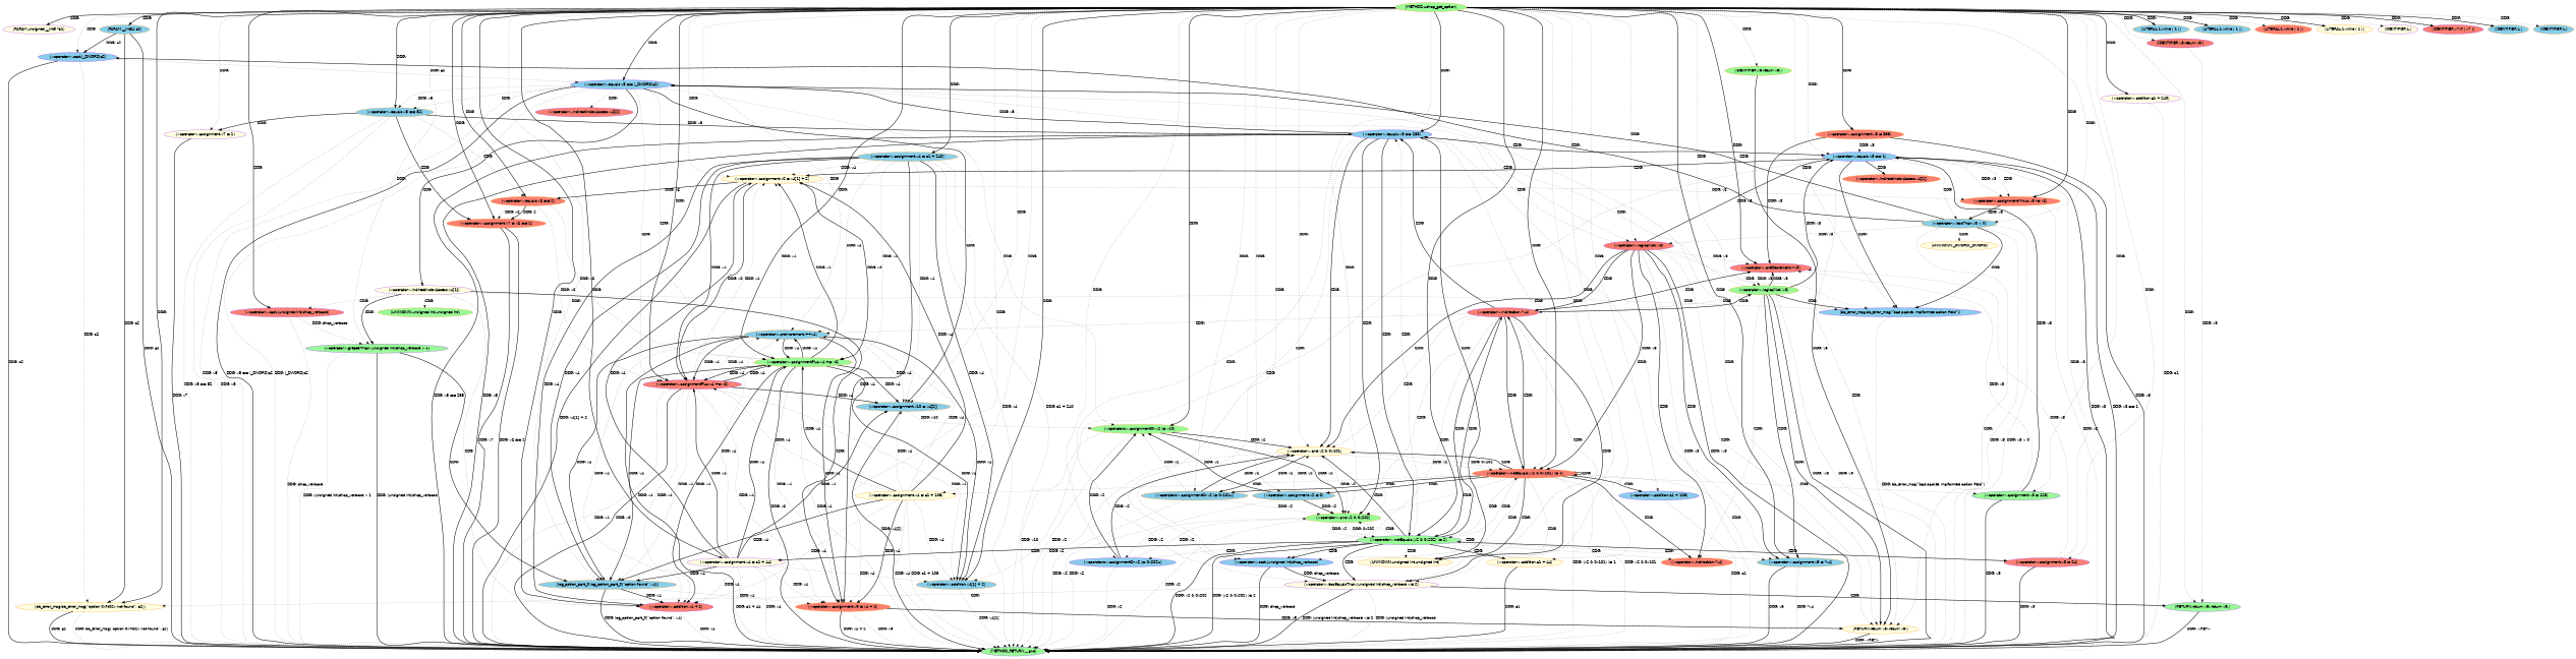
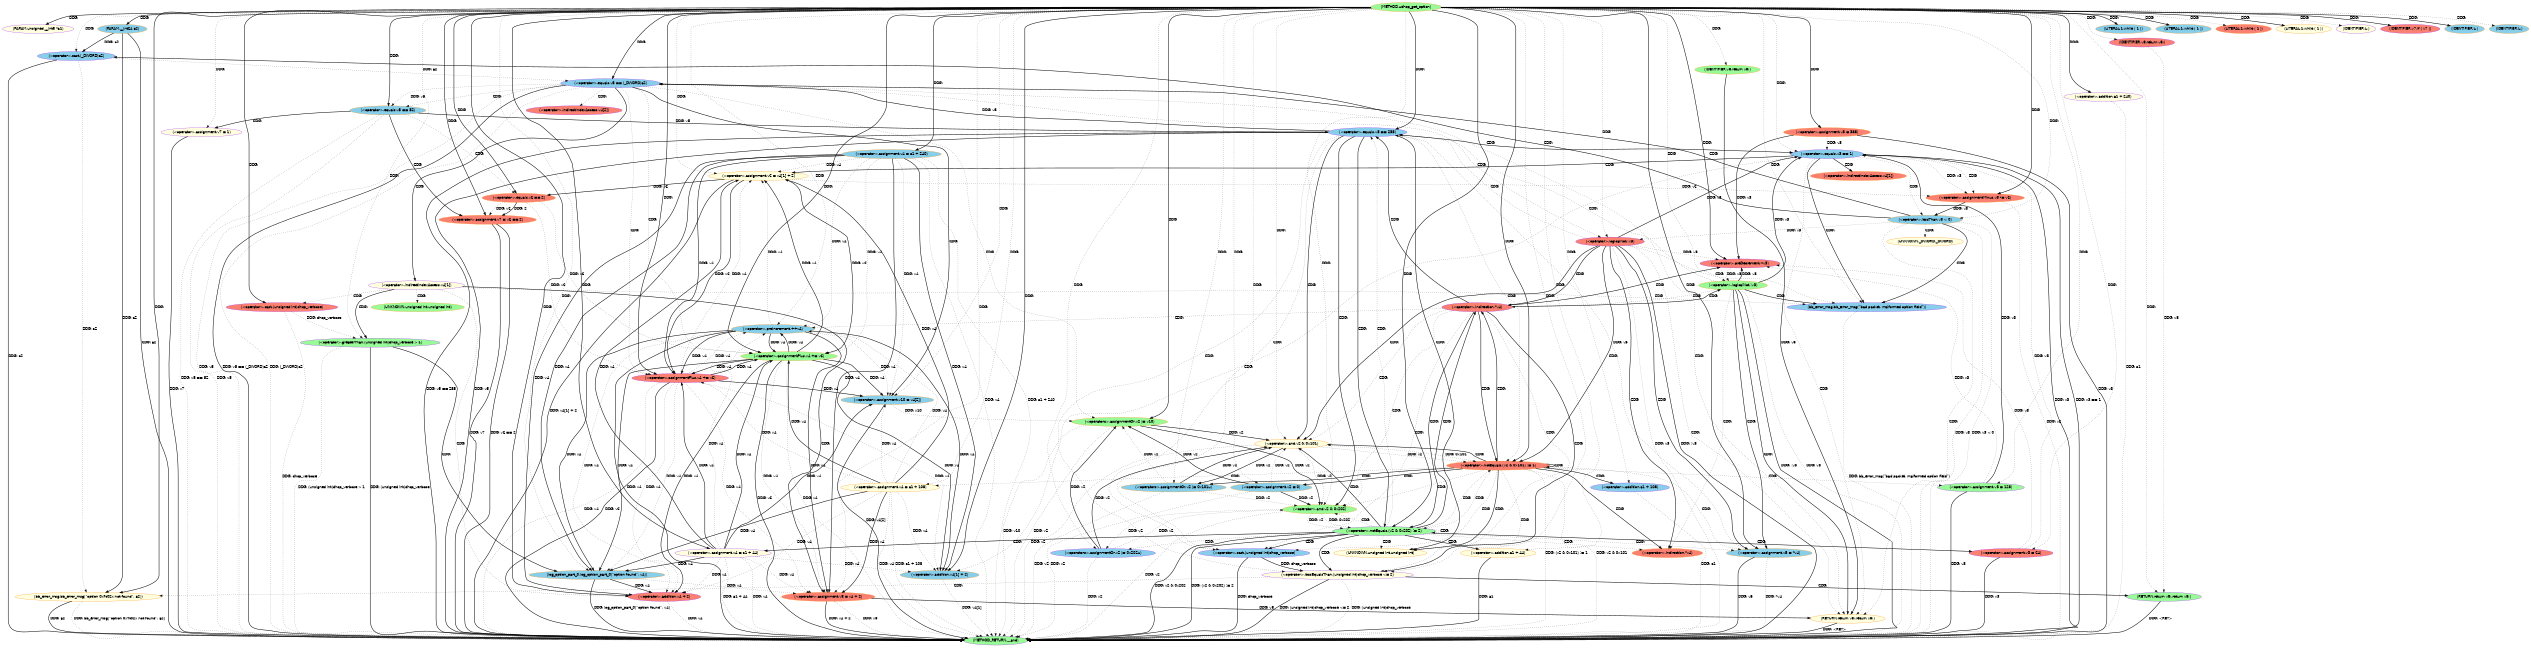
  digraph {
    fontname="DejaVu Sans"
    node [color=darkorange fillcolor=skyblue fontname="DejaVu Sans" style=filled]
    edge [fontname="DejaVu Sans" style=dotted]
    n1 [fillcolor=palegreen label="(METHOD,udhcp_get_option)"]
    n2 [color=purple fillcolor=lightyellow label="(PARAM,unsigned __int8 *a1)"]
    n3 [label="(PARAM,__int64 a2)"]
    n4 [label="(<operator>.assignment,v2 = 0)"]
    n5 [fillcolor=salmon label="(<operator>.assignment,v3 = 388)"]
    n6 [label="(<operator>.assignment,v4 = a1 + 240)"]
    n7 [color=purple fillcolor=lightyellow label="(<operator>.addition,a1 + 240)"]
    n8 [label="(LITERAL,1,while ( 1 ))"]
    n9 [label="(LITERAL,1,while ( 1 ))"]
    n10 [fillcolor=salmon label="(LITERAL,1,while ( 1 ))"]
    n11 [fillcolor=lightyellow label="(LITERAL,1,while ( 1 ))"]
    n12 [label="(<operator>.assignment,v5 = *v4)"]
    n13 [color=purple fillcolor=salmon label="(<operator>.preDecrement,--v3)"]
    n14 [label="(<operator>.preIncrement,++v4)"]
    n15 [fillcolor=palegreen label="(<operator>.logicalNot,!v3)"]
    n16 [color=purple label="(<operator>.equals,v5 == 255)"]
    n17 [color=purple label="(<operator>.equals,v3 == 1)"]
    n18 [fillcolor=lightyellow label="(<operator>.assignment,v6 = v4[1] + 2)"]
    n19 [label="(<operator>.addition,v4[1] + 2)"]
    n20 [fillcolor=salmon label="(<operator>.assignmentMinus,v3 -= v6)"]
    n21 [label="(<operator>.lessThan,v3 < 0)"]
    n22 [color=purple label="(<operator>.equals,v5 == (_DWORD)a2)"]
    n23 [color=purple label="(<operator>.cast,(_DWORD)a2)"]
    n24 [color=purple fillcolor=palegreen label="(<operator>.greaterThan,(unsigned int)dhcp_verbose > 1)"]
    n25 [color=purple fillcolor=salmon label="(<operator>.cast,(unsigned int)dhcp_verbose)"]
    n26 [label="(log_option_part_0,log_option_part_0(\"option found\", v4))"]
    n27 [fillcolor=salmon label="(<operator>.assignment,v8 = v4 + 2)"]
    n28 [color=purple fillcolor=salmon label="(<operator>.addition,v4 + 2)"]
    n29 [color=purple fillcolor=lightyellow label="(IDENTIFIER,L,)"]
    n30 [color=purple label="(bb_error_msg,bb_error_msg(\"bad packet, malformed option field\"))"]
    n31 [fillcolor=palegreen label="(IDENTIFIER,v8,return v8;)"]
    n32 [label="(<operator>.equals,v5 == 52)"]
    n33 [fillcolor=salmon label="(<operator>.assignment,v7 = v6 == 2)"]
    n34 [fillcolor=salmon label="(<operator>.equals,v6 == 2)"]
    n35 [color=purple fillcolor=lightyellow label="(<operator>.assignment,v7 = 1)"]
    n36 [color=purple fillcolor=salmon label="(IDENTIFIER,v7,if ( v7 ))"]
    n37 [fillcolor=palegreen label="(<operator>.assignmentPlus,v4 += v6)"]
    n38 [label="(<operator>.assignment,v10 = v4[2])"]
    n39 [color=purple fillcolor=salmon label="(<operator>.assignmentPlus,v4 += v6)"]
    n40 [fillcolor=palegreen label="(<operators>.assignmentOr,v2 |= v10)"]
    n41 [color=purple fillcolor=salmon label="(<operator>.logicalNot,!v3)"]
    n42 [fillcolor=salmon label="(<operator>.notEquals,(v2 & 0x101) != 1)"]
    n43 [fillcolor=lightyellow label="(<operator>.and,v2 & 0x101)"]
    n44 [label="(<operators>.assignmentOr,v2 |= 0x101u)"]
    n45 [fillcolor=lightyellow label="(<operator>.assignment,v4 = a1 + 108)"]
    n46 [color=purple label="(<operator>.addition,a1 + 108)"]
    n47 [color=purple fillcolor=palegreen label="(<operator>.assignment,v3 = 128)"]
    n48 [color=purple fillcolor=palegreen label="(<operator>.notEquals,(v2 & 0x202) != 2)"]
    n49 [fillcolor=palegreen label="(<operator>.and,v2 & 0x202)"]
    n50 [color=purple label="(<operators>.assignmentOr,v2 |= 0x202u)"]
    n51 [color=purple fillcolor=lightyellow label="(<operator>.assignment,v4 = a1 + 44)"]
    n52 [fillcolor=lightyellow label="(<operator>.addition,a1 + 44)"]
    n53 [color=purple fillcolor=salmon label="(<operator>.assignment,v3 = 64)"]
    n54 [label="(IDENTIFIER,L,)"]
    n55 [color=purple fillcolor=lightyellow label="(<operator>.lessEqualsThan,(unsigned int)dhcp_verbose <= 2)"]
    n56 [color=purple label="(<operator>.cast,(unsigned int)dhcp_verbose)"]
    n57 [color=purple fillcolor=palegreen label="(RETURN,return v8;,return v8;)"]
    n58 [color=purple fillcolor=salmon label="(IDENTIFIER,v8,return v8;)"]
    n59 [fillcolor=lightyellow label="(bb_error_msg,bb_error_msg(\"option 0x%02x not found\", a2))"]
    n60 [label="(IDENTIFIER,L,)"]
    n61 [color=purple fillcolor=palegreen label="(METHOD_RETURN,__and)"]
    n62 [fillcolor=lightyellow label="(RETURN,return v8;,return v8;)"]
    n63 [fillcolor=salmon label="(<operator>.indirection,*v4)"]
    n64 [color=purple fillcolor=salmon label="(<operator>.indirection,*v4)"]
    n65 [fillcolor=lightyellow label="(UNKNOWN,unsigned int,unsigned int)"]
    n66 [fillcolor=salmon label="(<operator>.indirectIndexAccess,v4[1])"]
    n67 [fillcolor=lightyellow label="(UNKNOWN,_DWORD,_DWORD)"]
    n68 [color=purple fillcolor=lightyellow label="(<operator>.indirectIndexAccess,v4[1])"]
    n69 [color=purple fillcolor=salmon label="(<operator>.indirectIndexAccess,v4[2])"]
    n70 [fillcolor=palegreen label="(UNKNOWN,unsigned int,unsigned int)"]
    n1 -> n2 [label="DDG: " style=bold]
    n1 -> n3 [label="DDG: " style=bold]
    n1 -> n4 [label="DDG: "]
    n1 -> n5 [label="DDG: " style=bold]
    n1 -> n6 [label="DDG: " style=bold]
    n1 -> n7 [label="DDG: " style=bold]
    n1 -> n8 [label="DDG: " style=bold]
    n1 -> n9 [label="DDG: " style=bold]
    n1 -> n10 [label="DDG: "]
    n1 -> n11 [label="DDG: " style=bold]
    n1 -> n12 [label="DDG: " style=bold]
    n1 -> n13 [label="DDG: " style=bold]
    n1 -> n14 [label="DDG: "]
    n1 -> n15 [label="DDG: "]
    n1 -> n16 [label="DDG: " style=bold]
    n1 -> n17 [label="DDG: "]
    n1 -> n18 [label="DDG: "]
    n1 -> n19 [label="DDG: " style=bold]
    n1 -> n20 [label="DDG: " style=bold]
    n1 -> n21 [label="DDG: "]
    n1 -> n22 [label="DDG: " style=bold]
    n1 -> n23 [label="DDG: "]
    n1 -> n24 [label="DDG: "]
    n1 -> n25 [label="DDG: " style=bold]
    n1 -> n26 [label="DDG: "]
    n1 -> n27 [label="DDG: "]
    n1 -> n28 [label="DDG: " style=bold]
    n1 -> n29 [label="DDG: "]
    n1 -> n30 [label="DDG: "]
    n1 -> n31 [label="DDG: "]
    n1 -> n32 [label="DDG: " style=bold]
    n1 -> n33 [label="DDG: " style=bold]
    n1 -> n34 [label="DDG: " style=bold]
    n1 -> n35 [label="DDG: "]
    n1 -> n36 [label="DDG: " style=bold]
    n1 -> n37 [label="DDG: " style=bold]
    n1 -> n38 [label="DDG: "]
    n1 -> n39 [label="DDG: " style=bold]
    n1 -> n40 [label="DDG: " style=bold]
    n1 -> n41 [label="DDG: "]
    n1 -> n42 [label="DDG: " style=bold]
    n1 -> n43 [label="DDG: "]
    n1 -> n44 [label="DDG: "]
    n1 -> n45 [label="DDG: "]
    n1 -> n46 [label="DDG: "]
    n1 -> n47 [label="DDG: "]
    n1 -> n48 [label="DDG: " style=bold]
    n1 -> n49 [label="DDG: "]
    n1 -> n50 [label="DDG: "]
    n1 -> n51 [label="DDG: " style=bold]
    n1 -> n52 [label="DDG: "]
    n1 -> n53 [label="DDG: "]
    n1 -> n54 [label="DDG: " style=bold]
    n1 -> n55 [label="DDG: "]
    n1 -> n56 [label="DDG: "]
    n1 -> n57 [label="DDG: "]
    n1 -> n58 [label="DDG: "]
    n1 -> n59 [label="DDG: " style=bold]
    n1 -> n60 [label="DDG: "]
    n3 -> n23 [label="DDG: a2" style=bold]
    n3 -> n59 [label="DDG: a2" style=bold]
-   n3 -> n61 [label="DDG: a2" style=bold]
+   n3 -> n61 [label="CDG: a2" style=bold]
    n4 -> n40 [label="DDG: v2" style=bold]
    n4 -> n43 [label="DDG: v2"]
    n4 -> n49 [label="DDG: v2" style=bold]
    n4 -> n61 [label="DDG: v2"]
    n5 -> n13 [label="DDG: v3" style=bold]
    n5 -> n17 [label="DDG: v3"]
    n5 -> n61 [label="DDG: v3" style=bold]
    n6 -> n14 [label="DDG: v4"]
    n6 -> n18 [label="DDG: v4"]
    n6 -> n19 [label="DDG: v4" style=bold]
    n6 -> n26 [label="DDG: v4" style=bold]
    n6 -> n27 [label="DDG: v4" style=bold]
    n6 -> n28 [label="DDG: v4" style=bold]
    n6 -> n37 [label="DDG: v4"]
    n6 -> n38 [label="DDG: v4"]
    n6 -> n39 [label="DDG: v4" style=bold]
    n6 -> n61 [label="DDG: v4"]
    n6 -> n61 [label="DDG: a1 + 240"]
    n7 -> n61 [label="DDG: a1"]
    n12 -> n16 [label="DDG: v5"]
    n12 -> n61 [label="DDG: v5" style=bold]
    n12 -> n61 [label="DDG: *v4"]
    n13 -> n15 [label="DDG: v3"]
    n14 -> n18 [label="DDG: v4"]
    n14 -> n19 [label="DDG: v4" style=bold]
    n14 -> n26 [label="DDG: v4" style=bold]
    n14 -> n27 [label="DDG: v4" style=bold]
    n14 -> n28 [label="DDG: v4"]
    n14 -> n37 [label="DDG: v4" style=bold]
    n14 -> n38 [label="DDG: v4"]
    n14 -> n39 [label="DDG: v4" style=bold]
    n14 -> n61 [label="DDG: v4" style=bold]
    n15 -> n12 [label="CDG: " style=bold]
    n15 -> n13 [label="DDG: v3" style=bold]
    n15 -> n16 [label="CDG: "]
    n15 -> n17 [label="DDG: v3" style=bold]
    n15 -> n30 [label="CDG: " style=bold]
    n15 -> n61 [label="DDG: !v3" style=bold]
    n15 -> n61 [label="DDG: v3"]
    n15 -> n62 [label="CDG: " style=bold]
    n15 -> n63 [label="CDG: "]
    n15 -> n64 [label="CDG: "]
    n16 -> n17 [label="CDG: " style=bold]
    n16 -> n22 [label="DDG: v5" style=bold]
    n16 -> n42 [label="CDG: "]
    n16 -> n43 [label="CDG: " style=bold]
    n16 -> n48 [label="CDG: " style=bold]
    n16 -> n49 [label="CDG: " style=bold]
    n16 -> n55 [label="CDG: "]
    n16 -> n56 [label="CDG: "]
    n16 -> n61 [label="DDG: v5 == 255" style=bold]
    n16 -> n61 [label="DDG: v5" style=bold]
    n16 -> n65 [label="CDG: " style=bold]
    n17 -> n18 [label="CDG: " style=bold]
    n17 -> n19 [label="CDG: "]
    n17 -> n20 [label="DDG: v3"]
    n17 -> n20 [label="CDG: "]
    n17 -> n21 [label="CDG: "]
    n17 -> n30 [label="CDG: " style=bold]
    n17 -> n61 [label="DDG: v3" style=bold]
    n17 -> n61 [label="DDG: v3 == 1" style=bold]
    n17 -> n62 [label="CDG: "]
    n17 -> n66 [label="CDG: " style=bold]
    n18 -> n20 [label="DDG: v6"]
    n18 -> n34 [label="DDG: v6" style=bold]
    n18 -> n37 [label="DDG: v6" style=bold]
    n18 -> n39 [label="DDG: v6" style=bold]
    n18 -> n61 [label="DDG: v4[1] + 2" style=bold]
    n19 -> n61 [label="DDG: v4[1]"]
    n20 -> n21 [label="DDG: v3" style=bold]
    n20 -> n61 [label="DDG: v6"]
    n21 -> n22 [label="CDG: " style=bold]
    n21 -> n23 [label="CDG: " style=bold]
    n21 -> n30 [label="CDG: " style=bold]
    n21 -> n41 [label="DDG: v3"]
    n21 -> n61 [label="DDG: v3 < 0"]
    n21 -> n61 [label="DDG: v3"]
    n21 -> n62 [label="CDG: "]
    n21 -> n67 [label="CDG: "]
    n22 -> n32 [label="DDG: v5"]
    n22 -> n32 [label="CDG: "]
    n22 -> n37 [label="CDG: "]
    n22 -> n38 [label="CDG: " style=bold]
    n22 -> n39 [label="CDG: "]
    n22 -> n40 [label="CDG: "]
    n22 -> n41 [label="CDG: "]
    n22 -> n61 [label="DDG: v5"]
    n22 -> n61 [label="DDG: (_DWORD)a2"]
    n22 -> n61 [label="DDG: v5 == (_DWORD)a2" style=bold]
    n22 -> n62 [label="CDG: "]
    n22 -> n68 [label="CDG: " style=bold]
    n22 -> n69 [label="CDG: "]
    n23 -> n22 [label="DDG: a2"]
    n23 -> n59 [label="DDG: a2"]
    n23 -> n61 [label="DDG: a2" style=bold]
    n24 -> n26 [label="CDG: " style=bold]
    n24 -> n61 [label="DDG: (unsigned int)dhcp_verbose > 1"]
    n24 -> n61 [label="DDG: (unsigned int)dhcp_verbose" style=bold]
    n25 -> n24 [label="DDG: dhcp_verbose"]
    n25 -> n61 [label="DDG: dhcp_verbose"]
    n26 -> n27 [label="DDG: v4"]
    n26 -> n28 [label="DDG: v4" style=bold]
    n26 -> n61 [label="DDG: log_option_part_0(\"option found\", v4)" style=bold]
    n27 -> n61 [label="DDG: v8"]
    n27 -> n61 [label="DDG: v4 + 2" style=bold]
    n27 -> n62 [label="DDG: v8" style=bold]
    n28 -> n61 [label="DDG: v4"]
    n30 -> n61 [label="DDG: bb_error_msg(\"bad packet, malformed option field\")"]
    n31 -> n62 [label="DDG: v8" style=bold]
    n32 -> n16 [label="DDG: v5" style=bold]
    n32 -> n33 [label="CDG: " style=bold]
    n32 -> n34 [label="CDG: "]
    n32 -> n35 [label="CDG: " style=bold]
    n32 -> n61 [label="DDG: v5"]
    n32 -> n61 [label="DDG: v5 == 52"]
    n33 -> n61 [label="DDG: v7" style=bold]
    n33 -> n61 [label="DDG: v6 == 2" style=bold]
    n34 -> n33 [label="DDG: v6"]
    n34 -> n33 [label="DDG: 2" style=bold]
    n34 -> n37 [label="DDG: v6"]
    n34 -> n39 [label="DDG: v6"]
    n35 -> n61 [label="DDG: v7" style=bold]
    n37 -> n14 [label="DDG: v4" style=bold]
    n37 -> n18 [label="DDG: v4" style=bold]
    n37 -> n19 [label="DDG: v4" style=bold]
    n37 -> n26 [label="DDG: v4" style=bold]
    n37 -> n27 [label="DDG: v4"]
    n37 -> n28 [label="DDG: v4" style=bold]
    n37 -> n38 [label="DDG: v4" style=bold]
    n37 -> n39 [label="DDG: v4" style=bold]
    n37 -> n61 [label="DDG: v4"]
    n37 -> n61 [label="DDG: v6" style=bold]
    n38 -> n40 [label="DDG: v10"]
    n38 -> n61 [label="DDG: v4[2]" style=bold]
    n39 -> n14 [label="DDG: v4"]
    n39 -> n18 [label="DDG: v4"]
    n39 -> n19 [label="DDG: v4"]
    n39 -> n26 [label="DDG: v4"]
    n39 -> n27 [label="DDG: v4"]
    n39 -> n28 [label="DDG: v4"]
    n39 -> n37 [label="DDG: v4" style=bold]
    n39 -> n38 [label="DDG: v4" style=bold]
    n39 -> n61 [label="DDG: v4"]
    n39 -> n61 [label="DDG: v6" style=bold]
    n40 -> n43 [label="DDG: v2" style=bold]
    n40 -> n49 [label="DDG: v2" style=bold]
    n40 -> n61 [label="DDG: v10"]
    n40 -> n61 [label="DDG: v2"]
    n41 -> n12 [label="CDG: " style=bold]
    n41 -> n13 [label="DDG: v3"]
    n41 -> n16 [label="CDG: "]
    n41 -> n17 [label="DDG: v3" style=bold]
    n41 -> n30 [label="CDG: "]
    n41 -> n42 [label="CDG: " style=bold]
    n41 -> n43 [label="CDG: " style=bold]
    n41 -> n61 [label="DDG: v3"]
    n41 -> n61 [label="DDG: !v3" style=bold]
    n41 -> n62 [label="CDG: "]
    n41 -> n63 [label="CDG: " style=bold]
    n41 -> n64 [label="CDG: " style=bold]
    n42 -> n4 [label="CDG: " style=bold]
    n42 -> n12 [label="CDG: "]
    n42 -> n42 [label="CDG: " style=bold]
    n42 -> n43 [label="CDG: " style=bold]
    n42 -> n44 [label="CDG: " style=bold]
    n42 -> n45 [label="CDG: "]
    n42 -> n46 [label="CDG: " style=bold]
    n42 -> n47 [label="CDG: "]
    n42 -> n48 [label="CDG: "]
    n42 -> n49 [label="CDG: "]
    n42 -> n55 [label="CDG: "]
    n42 -> n56 [label="CDG: "]
    n42 -> n61 [label="DDG: (v2 & 0x101) != 1"]
    n42 -> n61 [label="DDG: v2 & 0x101"]
    n42 -> n63 [label="CDG: " style=bold]
    n42 -> n64 [label="CDG: " style=bold]
    n42 -> n65 [label="CDG: " style=bold]
    n43 -> n42 [label="DDG: v2"]
    n43 -> n42 [label="DDG: 0x101"]
    n43 -> n44 [label="DDG: v2" style=bold]
    n43 -> n49 [label="DDG: v2"]
    n43 -> n61 [label="DDG: v2"]
    n44 -> n40 [label="DDG: v2"]
    n44 -> n43 [label="DDG: v2" style=bold]
    n44 -> n49 [label="DDG: v2"]
    n44 -> n61 [label="DDG: v2"]
    n45 -> n14 [label="DDG: v4"]
    n45 -> n18 [label="DDG: v4" style=bold]
    n45 -> n19 [label="DDG: v4"]
    n45 -> n26 [label="DDG: v4" style=bold]
    n45 -> n27 [label="DDG: v4" style=bold]
    n45 -> n28 [label="DDG: v4"]
    n45 -> n37 [label="DDG: v4" style=bold]
    n45 -> n38 [label="DDG: v4"]
    n45 -> n39 [label="DDG: v4"]
    n45 -> n61 [label="DDG: a1 + 108"]
    n45 -> n61 [label="DDG: v4"]
    n46 -> n61 [label="DDG: a1"]
    n47 -> n13 [label="DDG: v3"]
    n47 -> n17 [label="DDG: v3" style=bold]
    n47 -> n61 [label="DDG: v3" style=bold]
    n48 -> n12 [label="CDG: "]
    n48 -> n16 [label="CDG: "]
    n48 -> n42 [label="CDG: "]
    n48 -> n43 [label="CDG: " style=bold]
    n48 -> n48 [label="CDG: "]
    n48 -> n49 [label="CDG: "]
    n48 -> n50 [label="CDG: "]
    n48 -> n51 [label="CDG: " style=bold]
    n48 -> n52 [label="CDG: " style=bold]
    n48 -> n53 [label="CDG: " style=bold]
    n48 -> n55 [label="CDG: " style=bold]
    n48 -> n56 [label="CDG: " style=bold]
    n48 -> n61 [label="DDG: (v2 & 0x202) != 2" style=bold]
    n48 -> n61 [label="DDG: v2 & 0x202" style=bold]
    n48 -> n63 [label="CDG: "]
    n48 -> n64 [label="CDG: " style=bold]
    n48 -> n65 [label="CDG: "]
    n49 -> n48 [label="DDG: v2"]
    n49 -> n48 [label="DDG: 0x202"]
    n49 -> n50 [label="DDG: v2"]
    n49 -> n61 [label="DDG: v2"]
    n50 -> n40 [label="DDG: v2" style=bold]
    n50 -> n43 [label="DDG: v2" style=bold]
    n50 -> n49 [label="DDG: v2"]
    n50 -> n61 [label="DDG: v2"]
    n51 -> n14 [label="DDG: v4"]
    n51 -> n18 [label="DDG: v4" style=bold]
    n51 -> n19 [label="DDG: v4"]
    n51 -> n26 [label="DDG: v4" style=bold]
    n51 -> n27 [label="DDG: v4"]
    n51 -> n28 [label="DDG: v4"]
    n51 -> n37 [label="DDG: v4" style=bold]
    n51 -> n38 [label="DDG: v4" style=bold]
    n51 -> n39 [label="DDG: v4" style=bold]
    n51 -> n61 [label="DDG: v4"]
    n51 -> n61 [label="DDG: a1 + 44"]
    n52 -> n61 [label="DDG: a1" style=bold]
    n53 -> n13 [label="DDG: v3"]
    n53 -> n17 [label="DDG: v3"]
    n53 -> n61 [label="DDG: v3" style=bold]
    n55 -> n57 [label="CDG: " style=bold]
    n55 -> n59 [label="CDG: "]
    n55 -> n61 [label="DDG: (unsigned int)dhcp_verbose <= 2" style=bold]
    n55 -> n61 [label="DDG: (unsigned int)dhcp_verbose"]
    n56 -> n55 [label="DDG: dhcp_verbose" style=bold]
    n56 -> n61 [label="DDG: dhcp_verbose" style=bold]
    n57 -> n61 [label="DDG: <RET>" style=bold]
    n58 -> n57 [label="DDG: v8"]
    n59 -> n61 [label="DDG: a2" style=bold]
    n59 -> n61 [label="DDG: bb_error_msg(\"option 0x%02x not found\", a2)"]
    n62 -> n61 [label="DDG: <RET>" style=bold]
    n64 -> n13 [label="CDG: " style=bold]
    n64 -> n14 [label="CDG: "]
    n64 -> n15 [label="CDG: " style=bold]
    n64 -> n16 [label="CDG: " style=bold]
    n64 -> n42 [label="CDG: " style=bold]
    n64 -> n43 [label="CDG: "]
    n64 -> n48 [label="CDG: " style=bold]
    n64 -> n49 [label="CDG: "]
    n64 -> n55 [label="CDG: " style=bold]
    n64 -> n56 [label="CDG: "]
    n64 -> n65 [label="CDG: "]
    n68 -> n24 [label="CDG: " style=bold]
    n68 -> n25 [label="CDG: "]
    n68 -> n27 [label="CDG: " style=bold]
    n68 -> n28 [label="CDG: "]
    n68 -> n30 [label="CDG: "]
    n68 -> n70 [label="CDG: "]
  }
